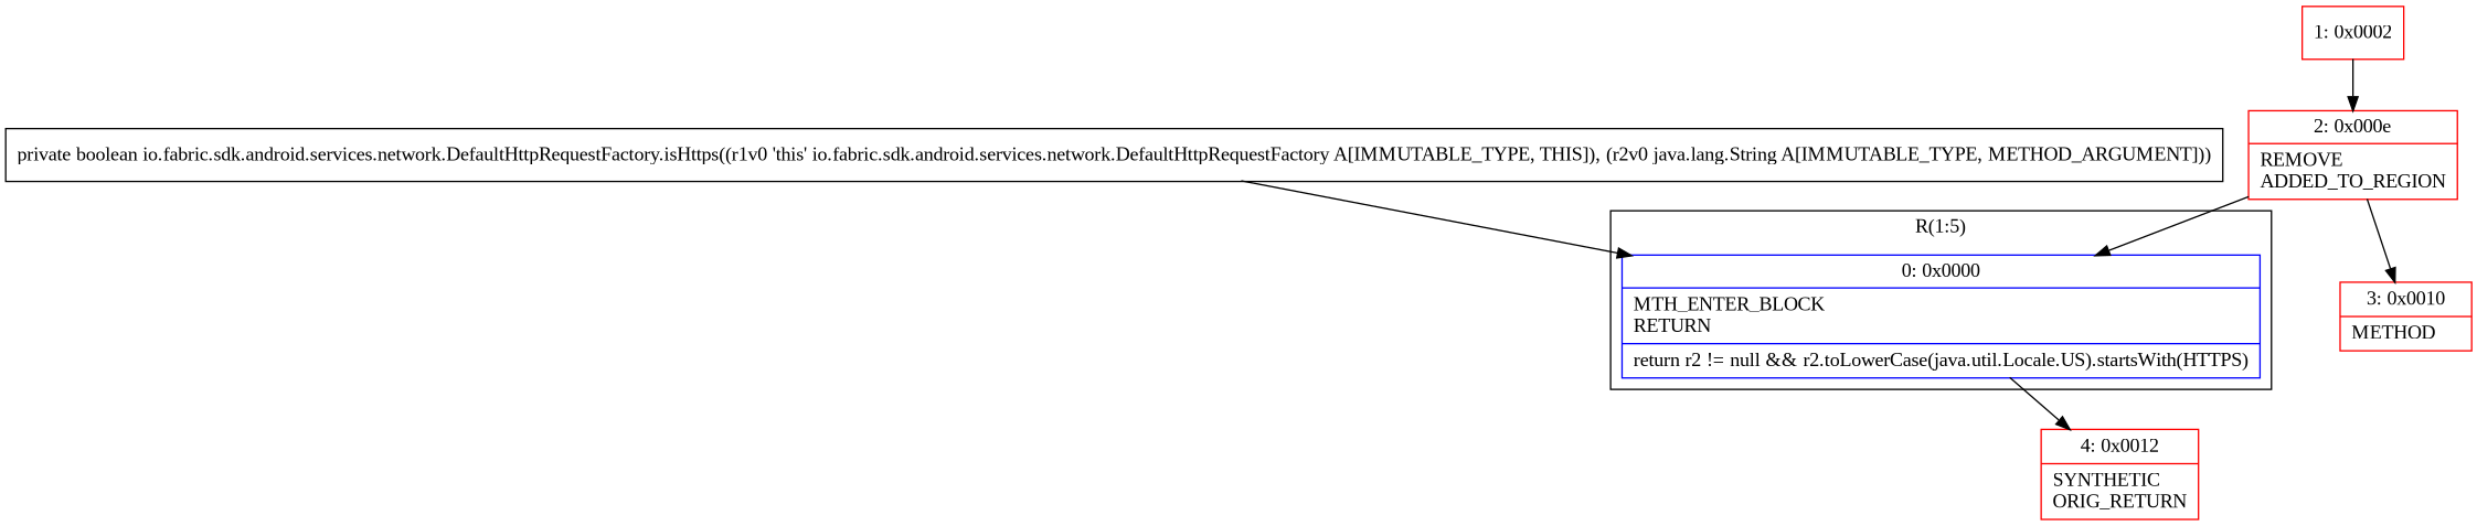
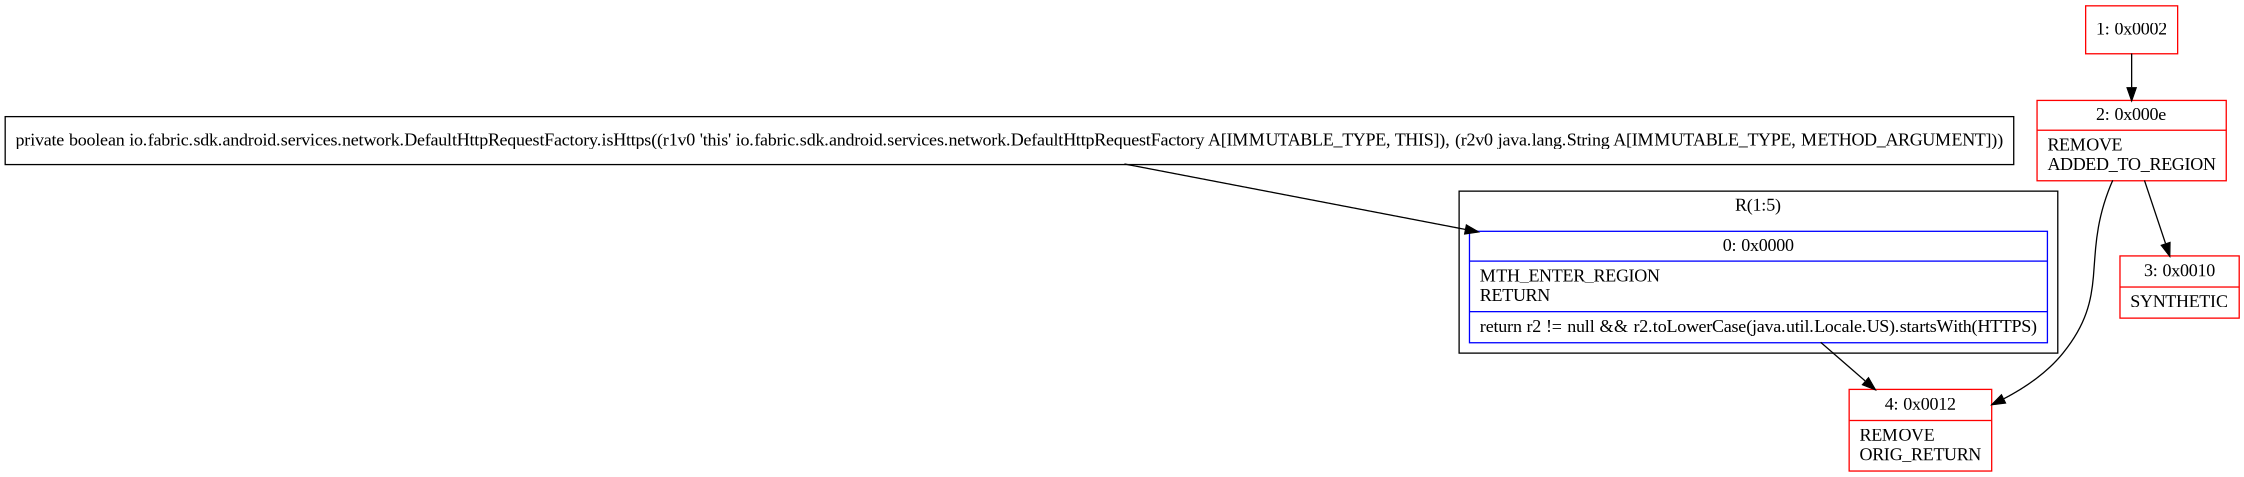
  digraph {
    fontname="Liberation Serif"
    node [color=red fontname="Liberation Serif" shape=record]
    edge [fontname="Liberation Serif"]
-   n1 [color=blue label="{0\:\ 0x0000|MTH_ENTER_BLOCK\lRETURN\l|return r2 != null && r2.toLowerCase(java.util.Locale.US).startsWith(HTTPS)\l}"]
-   n2 [label="{4\:\ 0x0012|SYNTHETIC\lORIG_RETURN\l}"]
+   n1 [color=blue label="{0\:\ 0x0000|MTH_ENTER_REGION\lRETURN\l|return r2 != null && r2.toLowerCase(java.util.Locale.US).startsWith(HTTPS)\l}"]
+   n2 [label="{4\:\ 0x0012|REMOVE\lORIG_RETURN\l}"]
    n3 [label="{1\:\ 0x0002}"]
    n4 [label="{2\:\ 0x000e|REMOVE\lADDED_TO_REGION\l}"]
-   n5 [label="{3\:\ 0x0010|METHOD\l}"]
+   n5 [label="{3\:\ 0x0010|SYNTHETIC\l}"]
    n6 [label="{private boolean io.fabric.sdk.android.services.network.DefaultHttpRequestFactory.isHttps((r1v0 'this' io.fabric.sdk.android.services.network.DefaultHttpRequestFactory A[IMMUTABLE_TYPE, THIS]), (r2v0 java.lang.String A[IMMUTABLE_TYPE, METHOD_ARGUMENT])) }" color=""]
    subgraph cluster_1 {
      label="R(1:5)"
      n1
    }
    n1 -> n2
    n3 -> n4
-   n4 -> n1
+   n4 -> n2
    n4 -> n5
    n6 -> n1
  }
